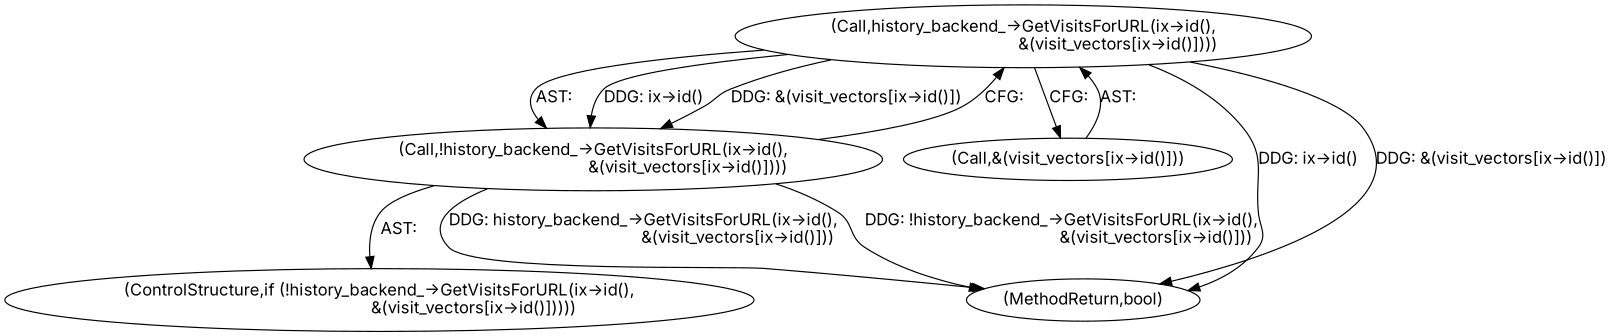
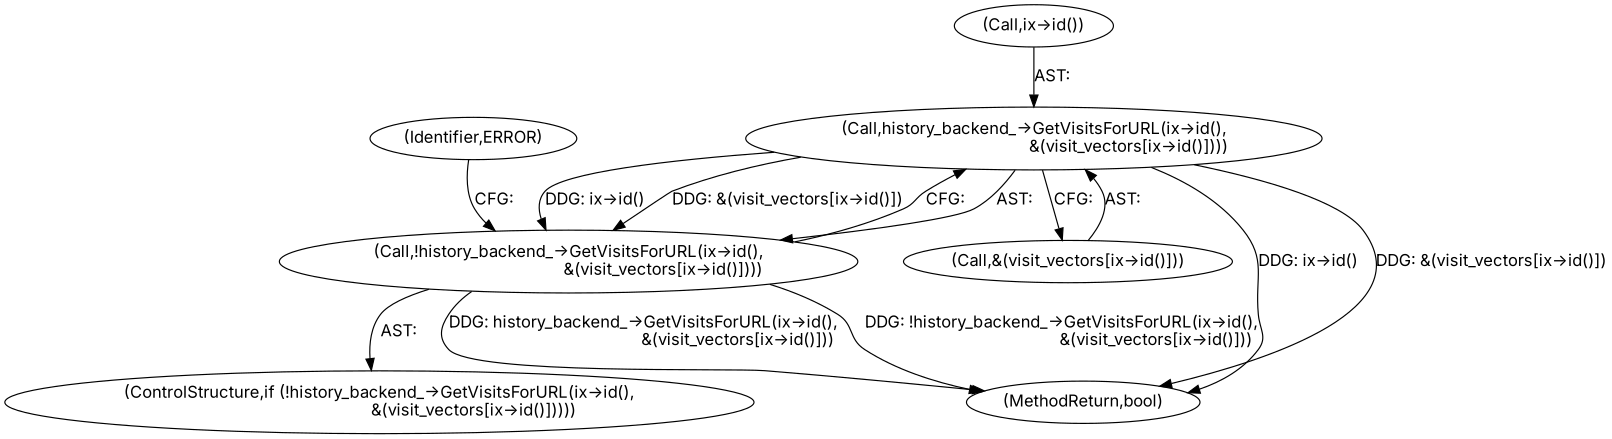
  digraph {
    fontname=Inter
    node [fontname=Inter]
    edge [fontname=Inter]
    n1 [label="(Call,history_backend_->GetVisitsForURL(ix->id(),\n                                           &(visit_vectors[ix->id()])))"]
    n2 [label="(Call,!history_backend_->GetVisitsForURL(ix->id(),\n                                           &(visit_vectors[ix->id()])))"]
    n3 [label="(Call,&(visit_vectors[ix->id()]))"]
    n4 [label="(MethodReturn,bool)"]
    n5 [label="(ControlStructure,if (!history_backend_->GetVisitsForURL(ix->id(),\n                                           &(visit_vectors[ix->id()]))))"]
+   n6 [label="(Call,ix->id())"]
+   n7 [label="(Identifier,ERROR)"]
    n1 -> n2 [label="AST: "]
    n1 -> n2 [label="DDG: ix->id()"]
    n1 -> n2 [label="DDG: &(visit_vectors[ix->id()])"]
    n1 -> n3 [label="CFG: "]
    n1 -> n4 [label="DDG: ix->id()"]
    n1 -> n4 [label="DDG: &(visit_vectors[ix->id()])"]
    n2 -> n1 [label="CFG: "]
    n2 -> n4 [label="DDG: history_backend_->GetVisitsForURL(ix->id(),\n                                           &(visit_vectors[ix->id()]))"]
    n2 -> n4 [label="DDG: !history_backend_->GetVisitsForURL(ix->id(),\n                                           &(visit_vectors[ix->id()]))"]
    n2 -> n5 [label="AST: "]
    n3 -> n1 [label="AST: "]
+   n6 -> n1 [label="AST: "]
+   n7 -> n2 [label="CFG: "]
  }
